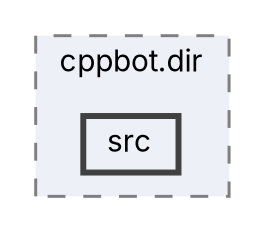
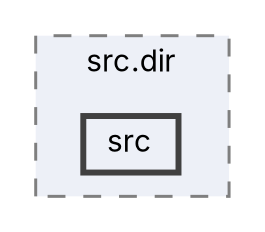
  digraph {
    compound=true
    fontname=Inter
    n1 [color=grey25 fillcolor="#edf0f7" fontname=Inter fontsize=10 height=0.2 label=src shape=box style="filled,bold" width=0.4]
    subgraph cluster_1 {
      bgcolor="#edf0f7"
      fontsize=10
-     label="cppbot.dir"
+     label="src.dir"
      pencolor=grey50
      style="filled,dashed"
      n1
    }
  }
